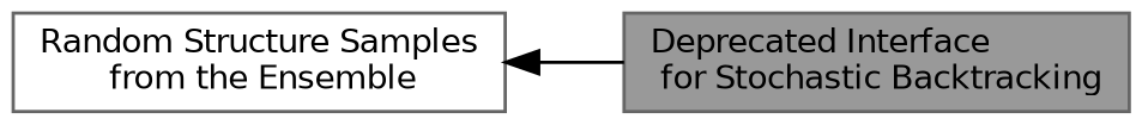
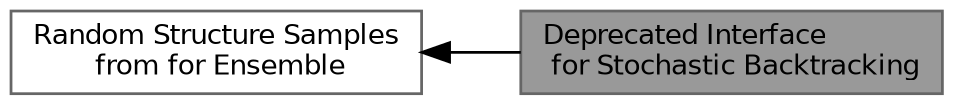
  digraph {
    rankdir=LR
    node [fontname=Helvetica fontsize=10 shape=box style=filled]
-   n1 [color=grey40 fillcolor=white height=0.2 label="Random Structure Samples\l from the Ensemble" width=0.4]
+   n1 [color=grey40 fillcolor=white height=0.2 label="Random Structure Samples\l from for Ensemble" width=0.4]
    n2 [color=gray40 fillcolor=grey60 fontcolor=black height=0.2 label="Deprecated Interface\l for Stochastic Backtracking" width=0.4]
    n1 -> n2 [dir=back fontname=Helvetica fontsize=10 labelfontname=Helvetica labelfontsize=10 shape=plaintext style=solid]
  }
